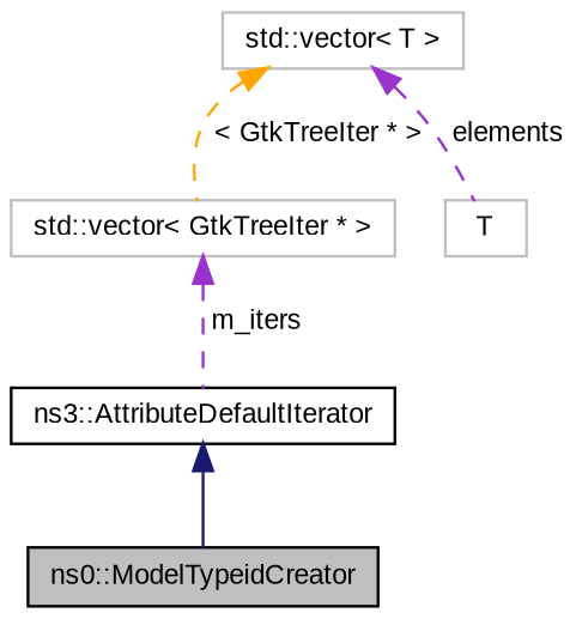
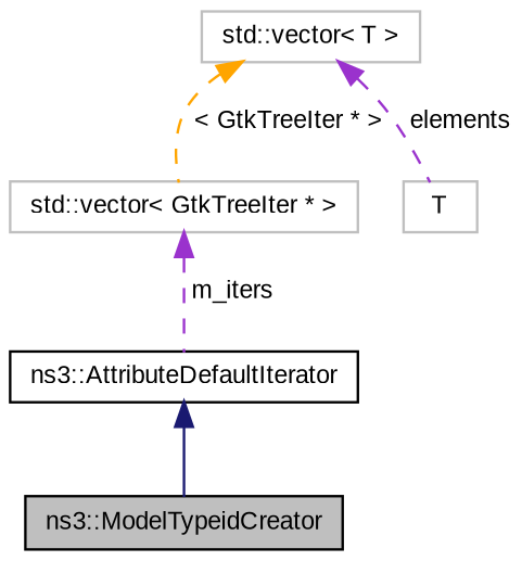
  digraph {
    fontname="Liberation Sans"
    node [color=grey75 fillcolor=white fontname="Liberation Sans" fontsize=10 shape=record style=filled]
    edge [color=darkorchid3 dir=back fontname="Liberation Sans" fontsize=10 labelfontname=Helvetica labelfontsize=10 style=dashed]
-   n1 [color=black fillcolor=grey75 fontcolor=black height=0.2 label="ns0::ModelTypeidCreator" width=0.4]
+   n1 [color=black fillcolor=grey75 fontcolor=black height=0.2 label="ns3::ModelTypeidCreator" width=0.4]
    n2 [color=black height=0.2 label="ns3::AttributeDefaultIterator" width=0.4]
    n3 [height=0.2 label="std::vector\< GtkTreeIter * \>" width=0.4]
    n4 [height=0.2 label="std::vector\< T \>" width=0.4]
    n5 [height=0.2 label=T width=0.4]
    n2 -> n1 [color=midnightblue style=solid]
    n3 -> n2 [label=" m_iters"]
    n4 -> n3 [color=orange label=" \< GtkTreeIter * \>"]
    n4 -> n5 [label=" elements"]
  }
